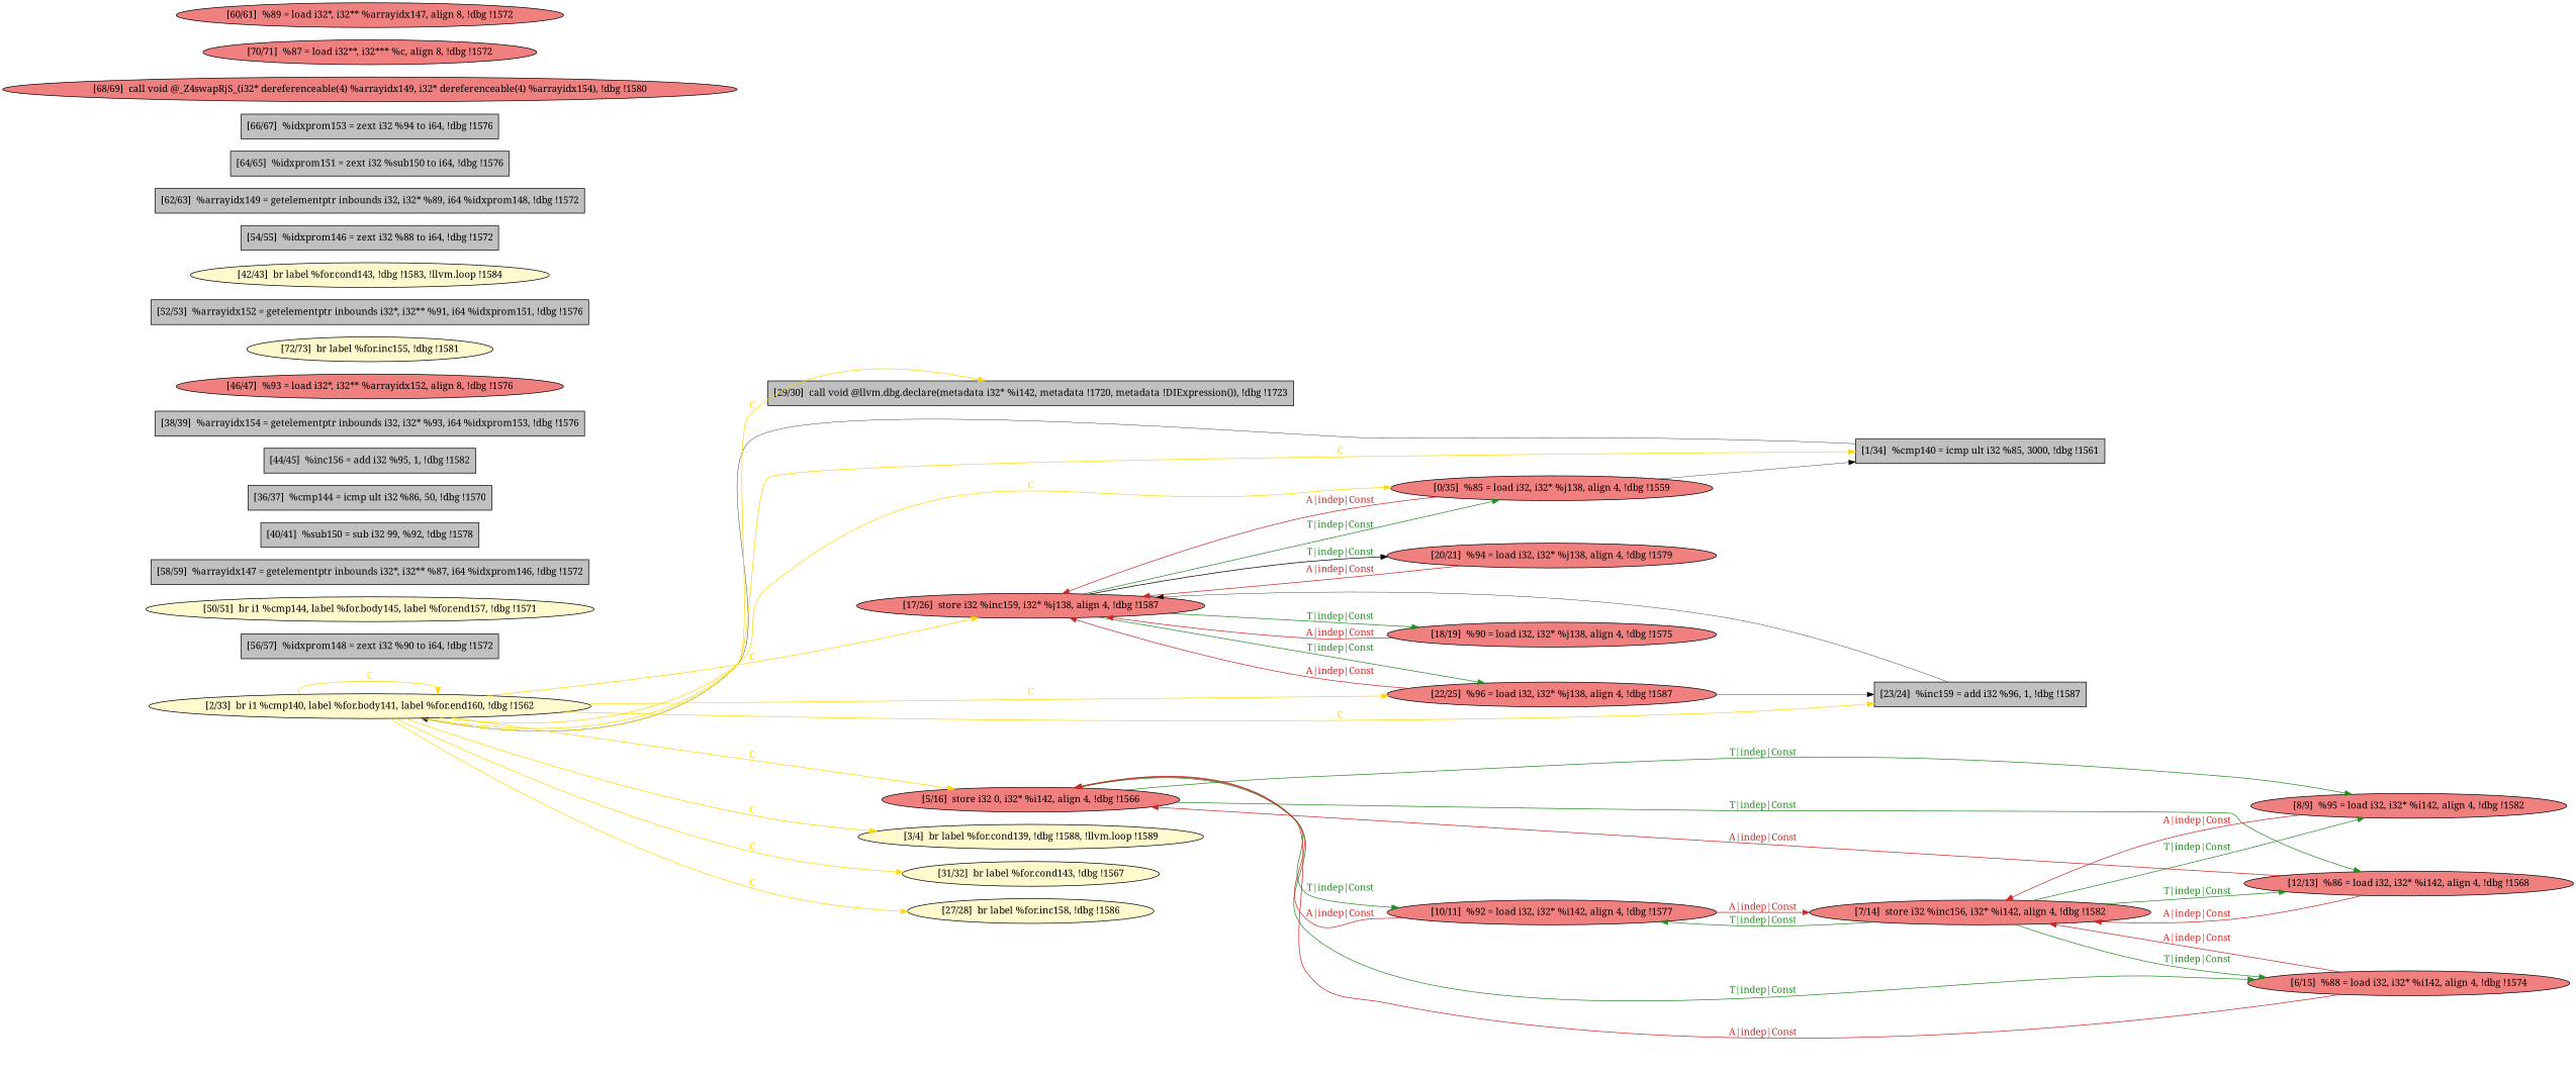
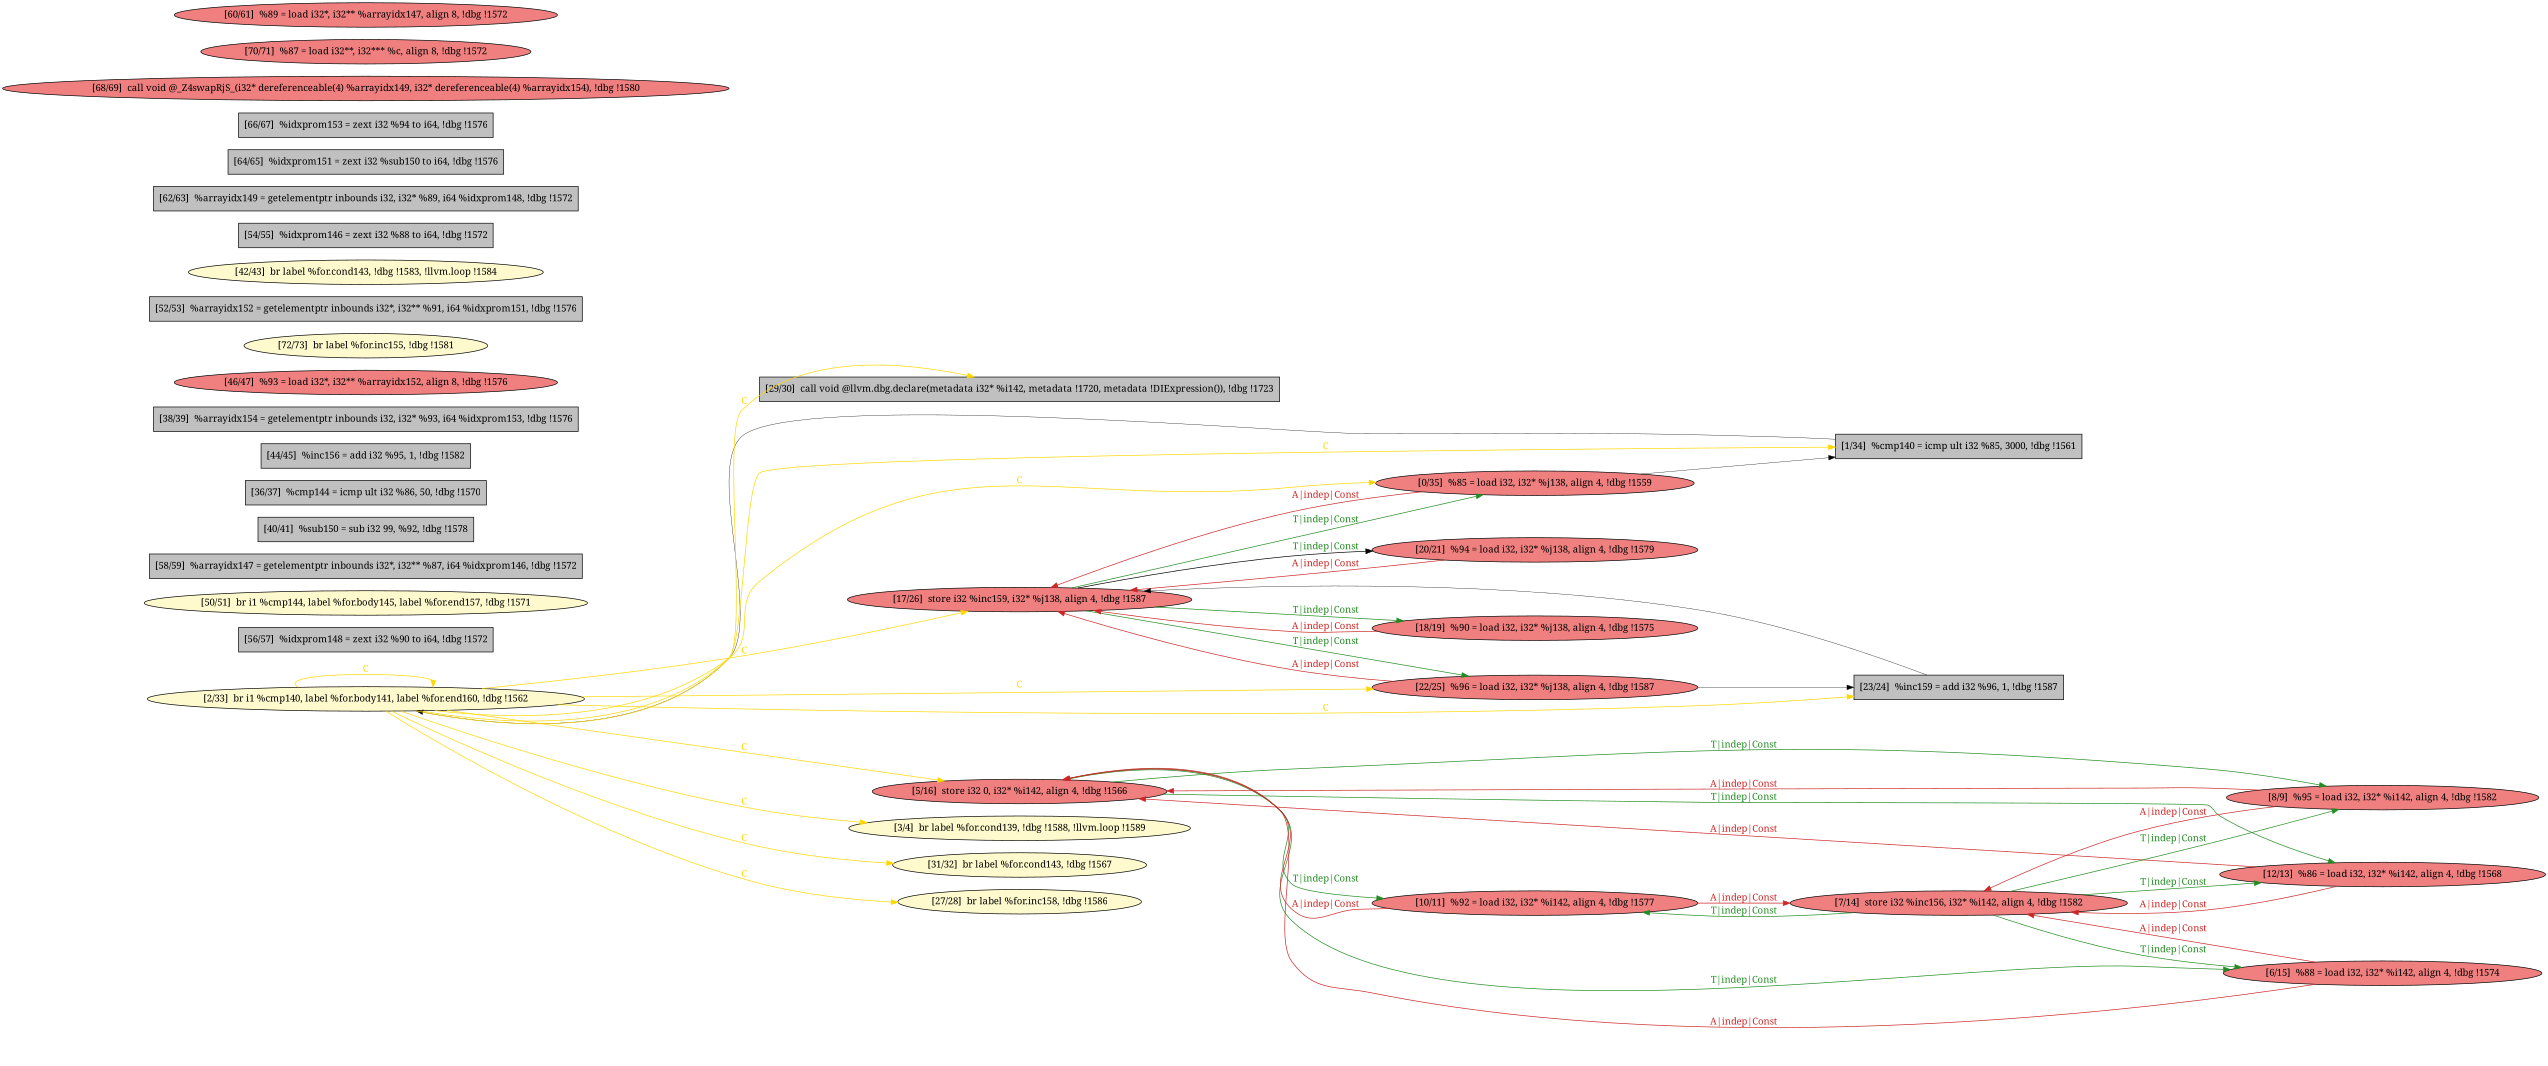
  digraph {
    fontname="Noto Serif"
    rankdir=LR
    node [fillcolor=lightcoral fontname="Noto Serif" shape=ellipse style=filled]
    edge [color=firebrick3 fontcolor=forestgreen fontname="Noto Serif" penwidth=1.0 style=solid]
    n1 [fillcolor=grey label="[29/30]  call void @llvm.dbg.declare(metadata i32* %i142, metadata !1720, metadata !DIExpression()), !dbg !1723" shape=rectangle]
    n2 [label="[17/26]  store i32 %inc159, i32* %j138, align 4, !dbg !1587"]
    n3 [label="[0/35]  %85 = load i32, i32* %j138, align 4, !dbg !1559"]
    n4 [label="[18/19]  %90 = load i32, i32* %j138, align 4, !dbg !1575"]
    n5 [label="[20/21]  %94 = load i32, i32* %j138, align 4, !dbg !1579"]
    n6 [label="[22/25]  %96 = load i32, i32* %j138, align 4, !dbg !1587"]
    n7 [fillcolor=grey label="[1/34]  %cmp140 = icmp ult i32 %85, 3000, !dbg !1561" shape=rectangle]
    n8 [fillcolor=grey label="[23/24]  %inc159 = add i32 %96, 1, !dbg !1587" shape=rectangle]
    n9 [label="[5/16]  store i32 0, i32* %i142, align 4, !dbg !1566"]
    n10 [label="[10/11]  %92 = load i32, i32* %i142, align 4, !dbg !1577"]
    n11 [label="[12/13]  %86 = load i32, i32* %i142, align 4, !dbg !1568"]
    n12 [label="[6/15]  %88 = load i32, i32* %i142, align 4, !dbg !1574"]
    n13 [label="[8/9]  %95 = load i32, i32* %i142, align 4, !dbg !1582"]
    n14 [label="[7/14]  store i32 %inc156, i32* %i142, align 4, !dbg !1582"]
    n15 [fillcolor=lemonchiffon label="[3/4]  br label %for.cond139, !dbg !1588, !llvm.loop !1589"]
    n16 [fillcolor=grey label="[56/57]  %idxprom148 = zext i32 %90 to i64, !dbg !1572" shape=rectangle]
    n17 [fillcolor=lemonchiffon label="[50/51]  br i1 %cmp144, label %for.body145, label %for.end157, !dbg !1571"]
    n18 [fillcolor=grey label="[58/59]  %arrayidx147 = getelementptr inbounds i32*, i32** %87, i64 %idxprom146, !dbg !1572" shape=rectangle]
    n19 [fillcolor=grey label="[40/41]  %sub150 = sub i32 99, %92, !dbg !1578" shape=rectangle]
    n20 [fillcolor=lemonchiffon label="[2/33]  br i1 %cmp140, label %for.body141, label %for.end160, !dbg !1562"]
    n21 [fillcolor=grey label="[36/37]  %cmp144 = icmp ult i32 %86, 50, !dbg !1570" shape=rectangle]
    n22 [fillcolor=grey label="[44/45]  %inc156 = add i32 %95, 1, !dbg !1582" shape=rectangle]
    n23 [fillcolor=lemonchiffon label="[31/32]  br label %for.cond143, !dbg !1567"]
    n24 [fillcolor=lemonchiffon label="[27/28]  br label %for.inc158, !dbg !1586"]
    n25 [fillcolor=grey label="[38/39]  %arrayidx154 = getelementptr inbounds i32, i32* %93, i64 %idxprom153, !dbg !1576" shape=rectangle]
    n26 [label="[46/47]  %93 = load i32*, i32** %arrayidx152, align 8, !dbg !1576"]
    n27 [fillcolor=lemonchiffon label="[72/73]  br label %for.inc155, !dbg !1581"]
    n28 [fillcolor=grey label="[52/53]  %arrayidx152 = getelementptr inbounds i32*, i32** %91, i64 %idxprom151, !dbg !1576" shape=rectangle]
    n29 [fillcolor=lemonchiffon label="[42/43]  br label %for.cond143, !dbg !1583, !llvm.loop !1584"]
    n30 [fillcolor=grey label="[54/55]  %idxprom146 = zext i32 %88 to i64, !dbg !1572" shape=rectangle]
    n31 [fillcolor=grey label="[62/63]  %arrayidx149 = getelementptr inbounds i32, i32* %89, i64 %idxprom148, !dbg !1572" shape=rectangle]
    n32 [fillcolor=grey label="[64/65]  %idxprom151 = zext i32 %sub150 to i64, !dbg !1576" shape=rectangle]
    n33 [fillcolor=grey label="[66/67]  %idxprom153 = zext i32 %94 to i64, !dbg !1576" shape=rectangle]
    n34 [label="[68/69]  call void @_Z4swapRjS_(i32* dereferenceable(4) %arrayidx149, i32* dereferenceable(4) %arrayidx154), !dbg !1580"]
    n35 [label="[70/71]  %87 = load i32**, i32*** %c, align 8, !dbg !1572"]
    n36 [label="[60/61]  %89 = load i32*, i32** %arrayidx147, align 8, !dbg !1572"]
    n2 -> n3 [color=forestgreen label="T|indep|Const"]
    n2 -> n4 [color=forestgreen label="T|indep|Const"]
    n2 -> n5 [color=black label="T|indep|Const"]
    n2 -> n6 [color=forestgreen label="T|indep|Const"]
    n3 -> n2 [fontcolor=firebrick3 label="A|indep|Const"]
    n3 -> n7 [color=black fontcolor=black penwidth=0.5]
    n4 -> n2 [fontcolor=firebrick3 label="A|indep|Const"]
    n5 -> n2 [fontcolor=firebrick3 label="A|indep|Const"]
    n6 -> n2 [fontcolor=firebrick3 label="A|indep|Const"]
    n6 -> n8 [color=black fontcolor=black penwidth=0.5]
    n7 -> n20 [color=black fontcolor=black penwidth=0.5]
    n8 -> n2 [color=black fontcolor=black penwidth=0.5]
    n9 -> n10 [color=forestgreen label="T|indep|Const"]
    n9 -> n11 [color=forestgreen label="T|indep|Const"]
    n9 -> n12 [color=forestgreen label="T|indep|Const"]
    n9 -> n13 [color=forestgreen label="T|indep|Const"]
    n10 -> n9 [fontcolor=firebrick3 label="A|indep|Const"]
    n10 -> n14 [fontcolor=firebrick3 label="A|indep|Const"]
    n11 -> n9 [fontcolor=firebrick3 label="A|indep|Const"]
    n11 -> n14 [fontcolor=firebrick3 label="A|indep|Const"]
    n12 -> n9 [fontcolor=firebrick3 label="A|indep|Const"]
    n12 -> n14 [fontcolor=firebrick3 label="A|indep|Const"]
+   n13 -> n9 [fontcolor=firebrick3 label="A|indep|Const"]
    n13 -> n14 [fontcolor=firebrick3 label="A|indep|Const"]
    n14 -> n10 [color=forestgreen label="T|indep|Const"]
    n14 -> n11 [color=forestgreen label="T|indep|Const"]
    n14 -> n12 [color=forestgreen label="T|indep|Const"]
    n14 -> n13 [color=forestgreen label="T|indep|Const"]
    n20 -> n1 [color=gold fontcolor=gold label=C]
    n20 -> n2 [color=gold fontcolor=gold label=C]
    n20 -> n3 [color=gold fontcolor=gold label=C]
    n20 -> n6 [color=gold fontcolor=gold label=C]
    n20 -> n7 [color=gold fontcolor=gold label=C]
    n20 -> n8 [color=gold fontcolor=gold label=C]
    n20 -> n9 [color=gold fontcolor=gold label=C]
    n20 -> n15 [color=gold fontcolor=gold label=C]
    n20 -> n20 [color=gold fontcolor=gold label=C]
    n20 -> n23 [color=gold fontcolor=gold label=C]
    n20 -> n24 [color=gold fontcolor=gold label=C]
  }
